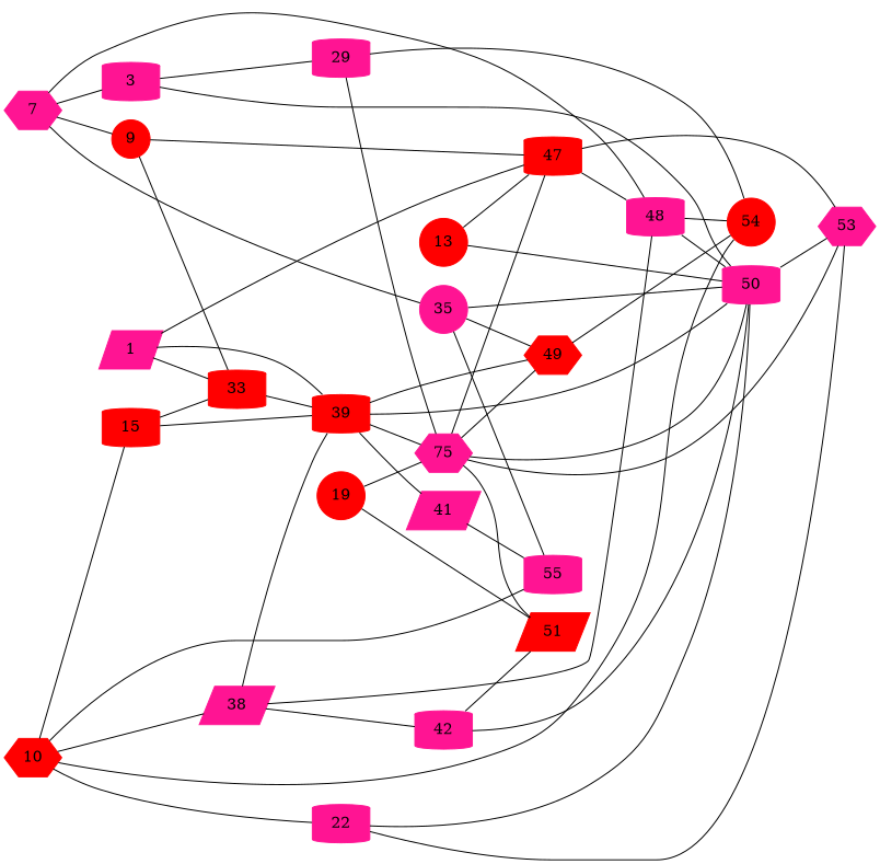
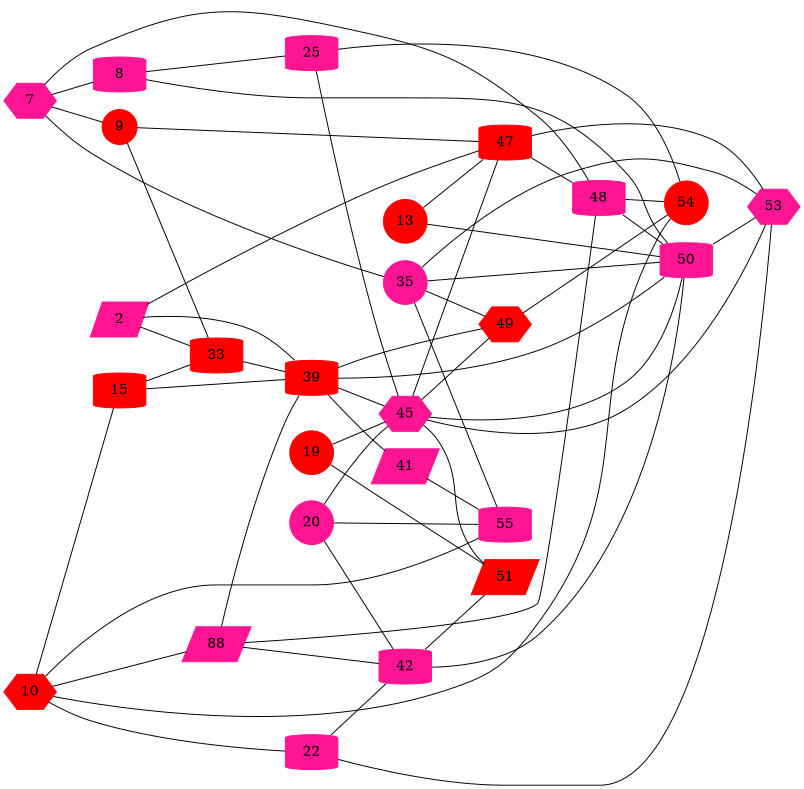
  graph {
    rankdir=LR
    node [color=deeppink shape=cylinder style=filled]
    33 [color=red super="+14"]
    39 [color=red super="+16+23+26"]
-   1 [shape=parallelogram]
+   1 [shape=parallelogram label=2]
    47 [color=red super="+21+17"]
    50 [super="+32+31"]
-   45 [shape=hexagon super="+30+27+37" label=75]
+   45 [shape=hexagon super="+30+27+37"]
    49 [color=red shape=hexagon super="+24"]
    41 [shape=parallelogram]
    48 [super="+2+43"]
    53 [shape=hexagon super="+52+46"]
    7 [shape=hexagon super="+3"]
-   8 [label=3]
+   8
    9 [color=red shape=circle]
    35 [shape=circle super="+34"]
-   29
+   29 [label=25]
    55
    54 [color=red shape=circle super="+25"]
    10 [color=red shape=hexagon super="+6"]
    15 [color=red]
    22
-   38 [shape=parallelogram]
+   38 [shape=parallelogram label=88]
    42 [super="+40"]
    13 [color=red shape=circle]
    19 [color=red shape=circle]
    51 [color=red shape=parallelogram]
+   20 [shape=circle]
    33 -- 39
    39 -- 50
    39 -- 45 [weight=2]
    39 -- 49 [weight=2]
    39 -- 41
    1 -- 33 [weight=2]
    1 -- 39
    1 -- 47
    47 -- 48
    47 -- 53 [weight=3]
    50 -- 53 [weight=2]
    45 -- 47 [weight=2]
    45 -- 50
    45 -- 49
    45 -- 53
    45 -- 51
    49 -- 54 [weight=2]
    41 -- 55
    48 -- 50 [weight=3]
    48 -- 54 [weight=2]
    7 -- 48
    7 -- 8 [weight=2]
    7 -- 9 [weight=2]
    7 -- 35
    8 -- 50
    8 -- 29
    9 -- 33
    9 -- 47
    35 -- 50 [weight=2]
    35 -- 49
+   35 -- 53
    35 -- 55
    29 -- 45 [weight=2]
    29 -- 54
    10 -- 55
    10 -- 54
    10 -- 15
    10 -- 22 [weight=2]
    10 -- 38
    15 -- 33 [weight=2]
    15 -- 39
-   22 -- 50
+   22 -- 42
    22 -- 53
    38 -- 39
    38 -- 48
    38 -- 42
    42 -- 50
    42 -- 51 [weight=2]
    13 -- 47 [weight=2]
    13 -- 50 [weight=2]
    19 -- 45
    19 -- 51
+   20 -- 45
+   20 -- 55
+   20 -- 42 [weight=2]
  }
